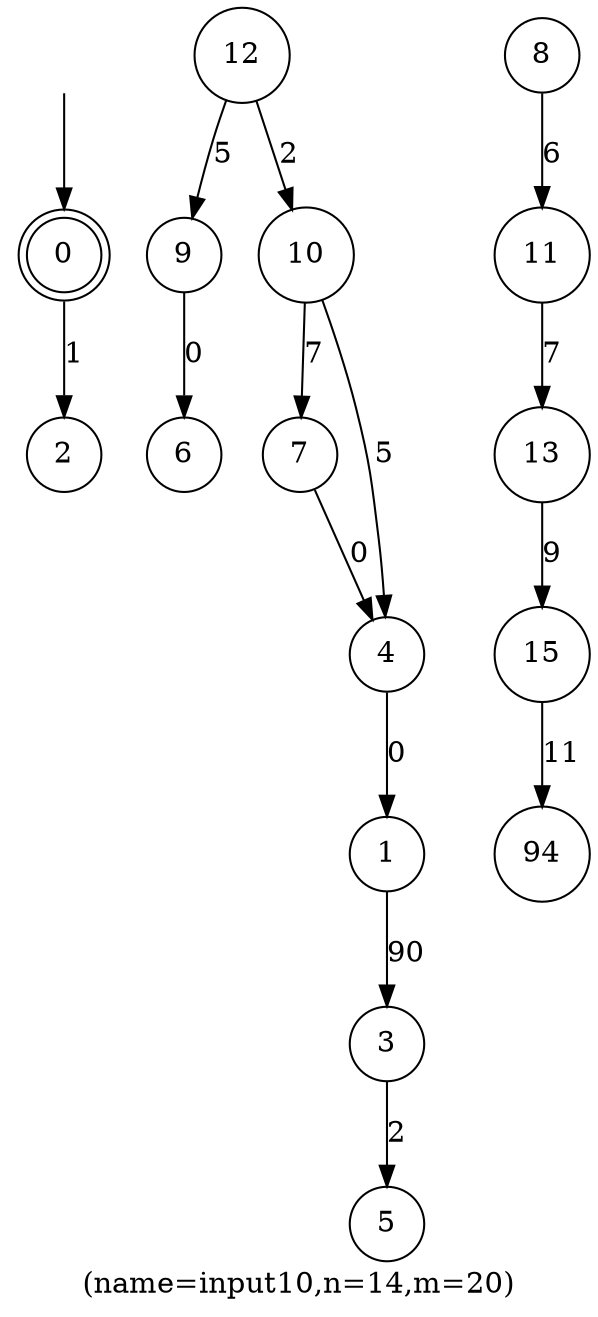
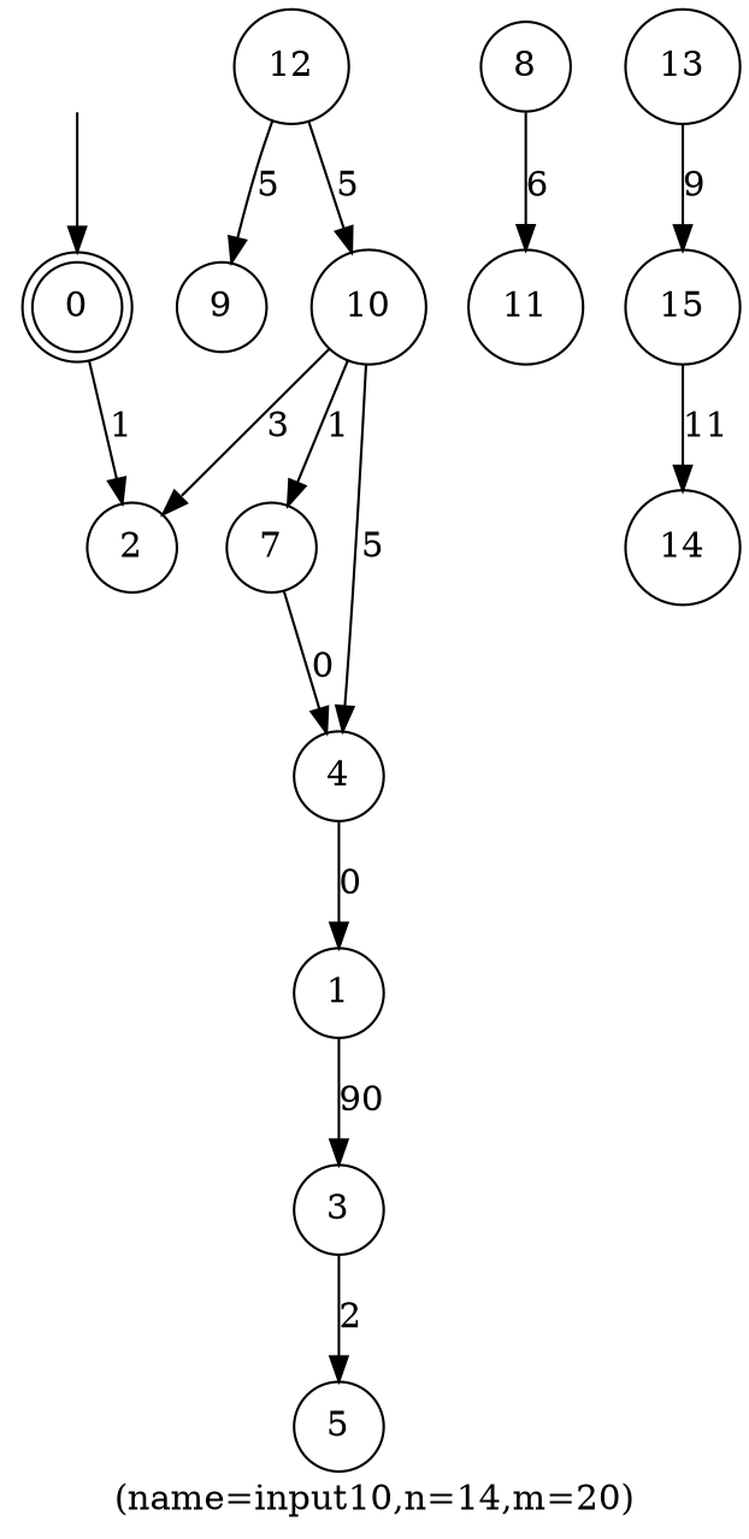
  digraph {
    label="(name=input10,n=14,m=20)"
    node [shape=circle]
    _nil [style=invis shape=""]
    0 [shape=doublecircle]
    2
    1
    3
    5
    9
-   6
    7
    4
    12
    10
    8
    11
    13
    15
-   14 [label=94]
+   14
    _nil -> 0
    0 -> 2 [label=1]
    1 -> 3 [label=90]
    3 -> 5 [label=2]
-   9 -> 6 [label=0]
    7 -> 4 [label=0]
    4 -> 1 [label=0]
    12 -> 9 [label=5]
-   12 -> 10 [label=2]
-   10 -> 7 [label=7]
+   12 -> 10 [label=5]
+   10 -> 2 [label=3]
+   10 -> 7 [label=1]
    10 -> 4 [label=5]
    8 -> 11 [label=6]
-   11 -> 13 [label=7]
    13 -> 15 [label=9]
    15 -> 14 [label=11]
  }
